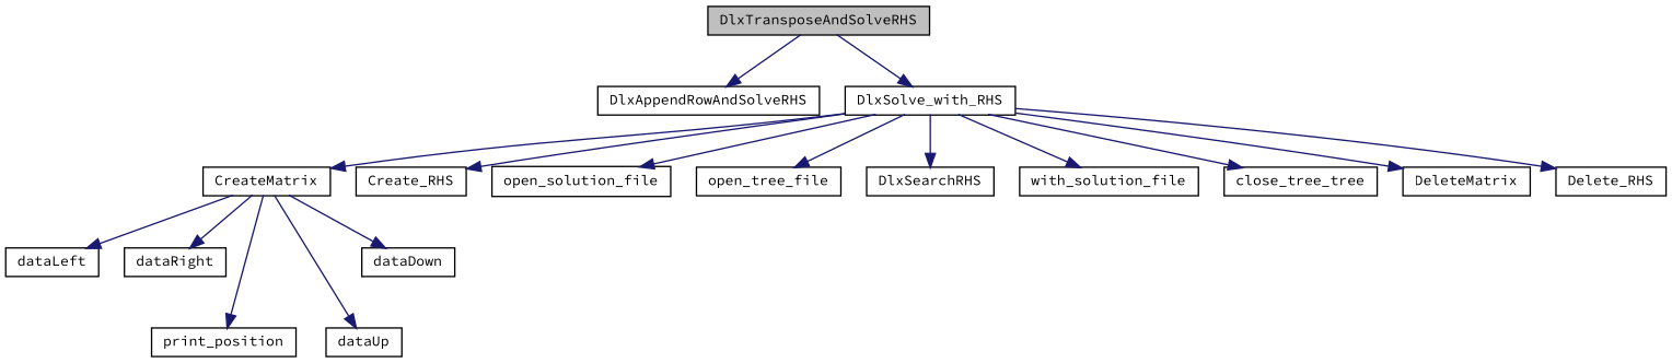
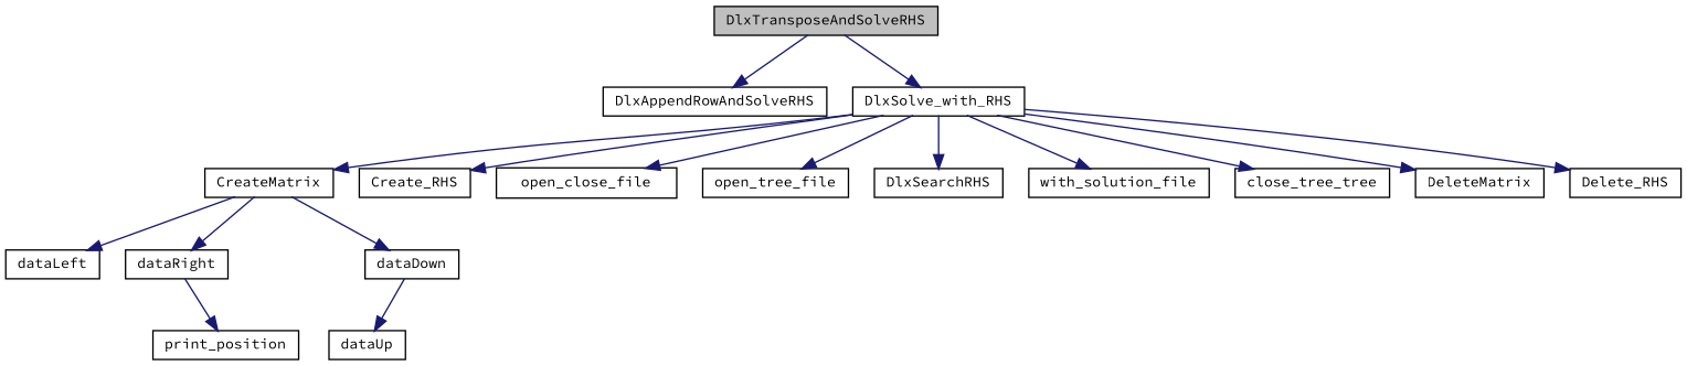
  digraph {
    fontname="Source Code Pro"
    rankdir=TB
    node [color=black fillcolor=white fontname="Source Code Pro" fontsize=10 shape=record style=filled]
    edge [color=midnightblue fontname="Source Code Pro" fontsize=10 labelfontname=Helvetica labelfontsize=10 style=solid]
    n1 [fillcolor=grey75 fontcolor=black height=0.2 label=DlxTransposeAndSolveRHS width=0.4]
    n2 [height=0.2 label=DlxAppendRowAndSolveRHS width=0.4]
    n3 [height=0.2 label=DlxSolve_with_RHS width=0.4]
    n4 [height=0.2 label=CreateMatrix width=0.4]
    n5 [height=0.2 label=Create_RHS width=0.4]
-   n6 [height=0.2 label=open_solution_file width=0.4]
+   n6 [height=0.2 label=open_close_file width=0.4]
    n7 [height=0.2 label=open_tree_file width=0.4]
    n8 [height=0.2 label=DlxSearchRHS width=0.4]
    n9 [height=0.2 label=with_solution_file width=0.4]
    n10 [height=0.2 label=close_tree_tree width=0.4]
    n11 [height=0.2 label=DeleteMatrix width=0.4]
    n12 [height=0.2 label=Delete_RHS width=0.4]
    n13 [height=0.2 label=dataLeft width=0.4]
    n14 [height=0.2 label=dataRight width=0.4]
    n15 [height=0.2 label=dataUp width=0.4]
    n16 [height=0.2 label=dataDown width=0.4]
    n17 [height=0.2 label=print_position width=0.4]
    n1 -> n2
    n1 -> n3
    n3 -> n4
    n3 -> n5
    n3 -> n6
    n3 -> n7
    n3 -> n8
    n3 -> n9
    n3 -> n10
    n3 -> n11
    n3 -> n12
    n4 -> n13
    n4 -> n14
-   n4 -> n15
+   n16 -> n15
    n4 -> n16
-   n4 -> n17
+   n14 -> n17
  }
